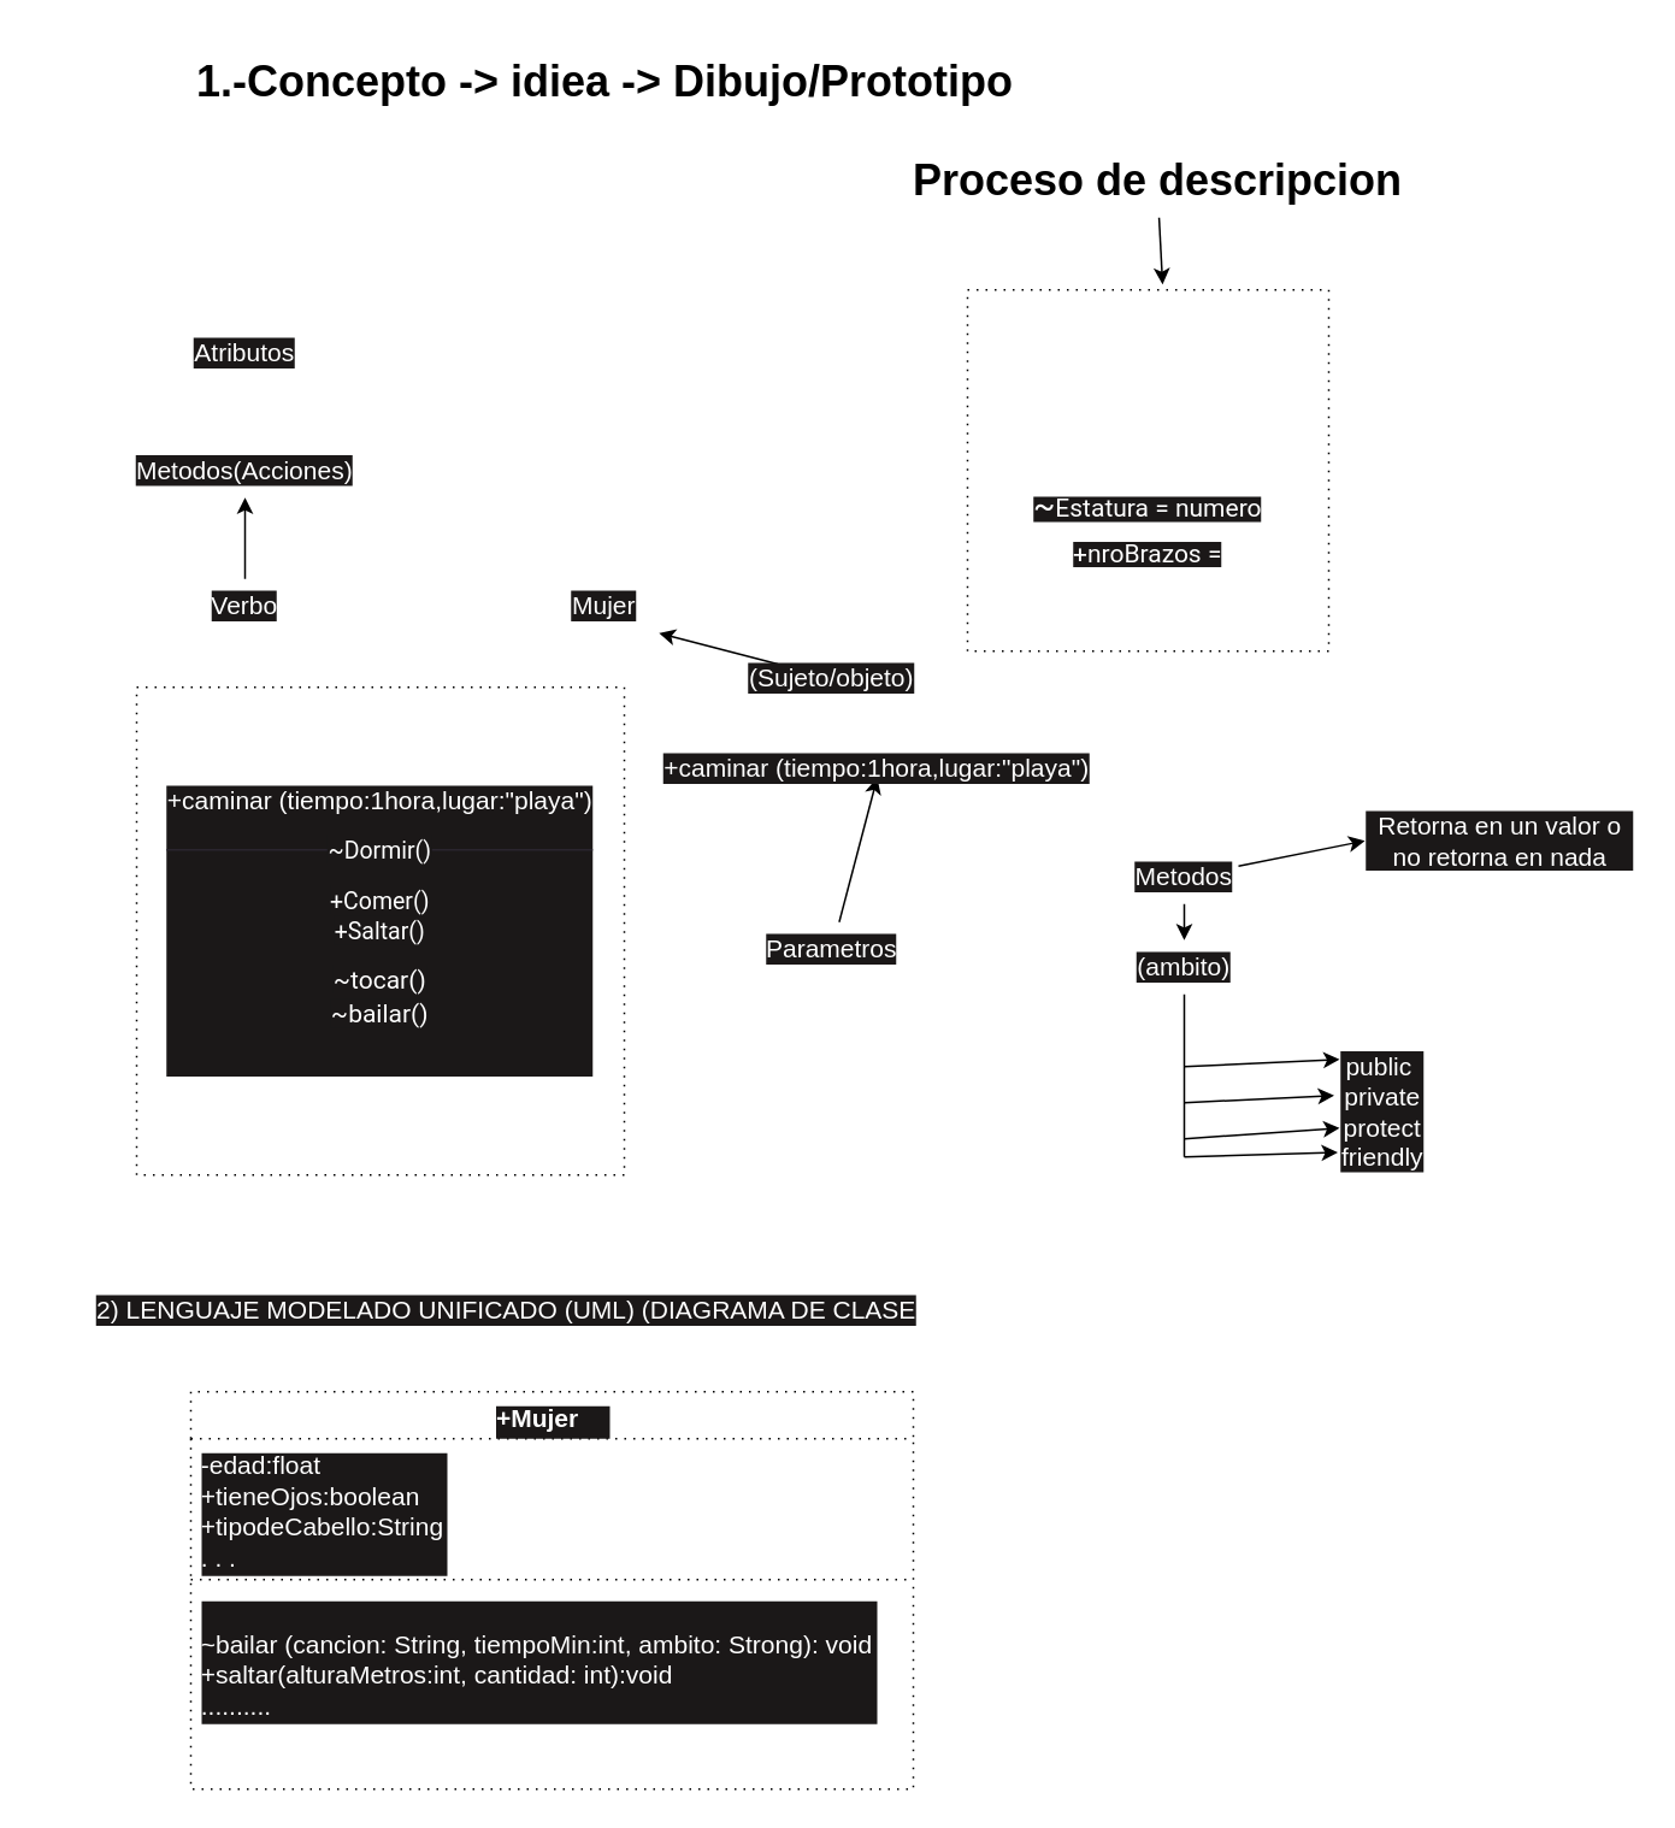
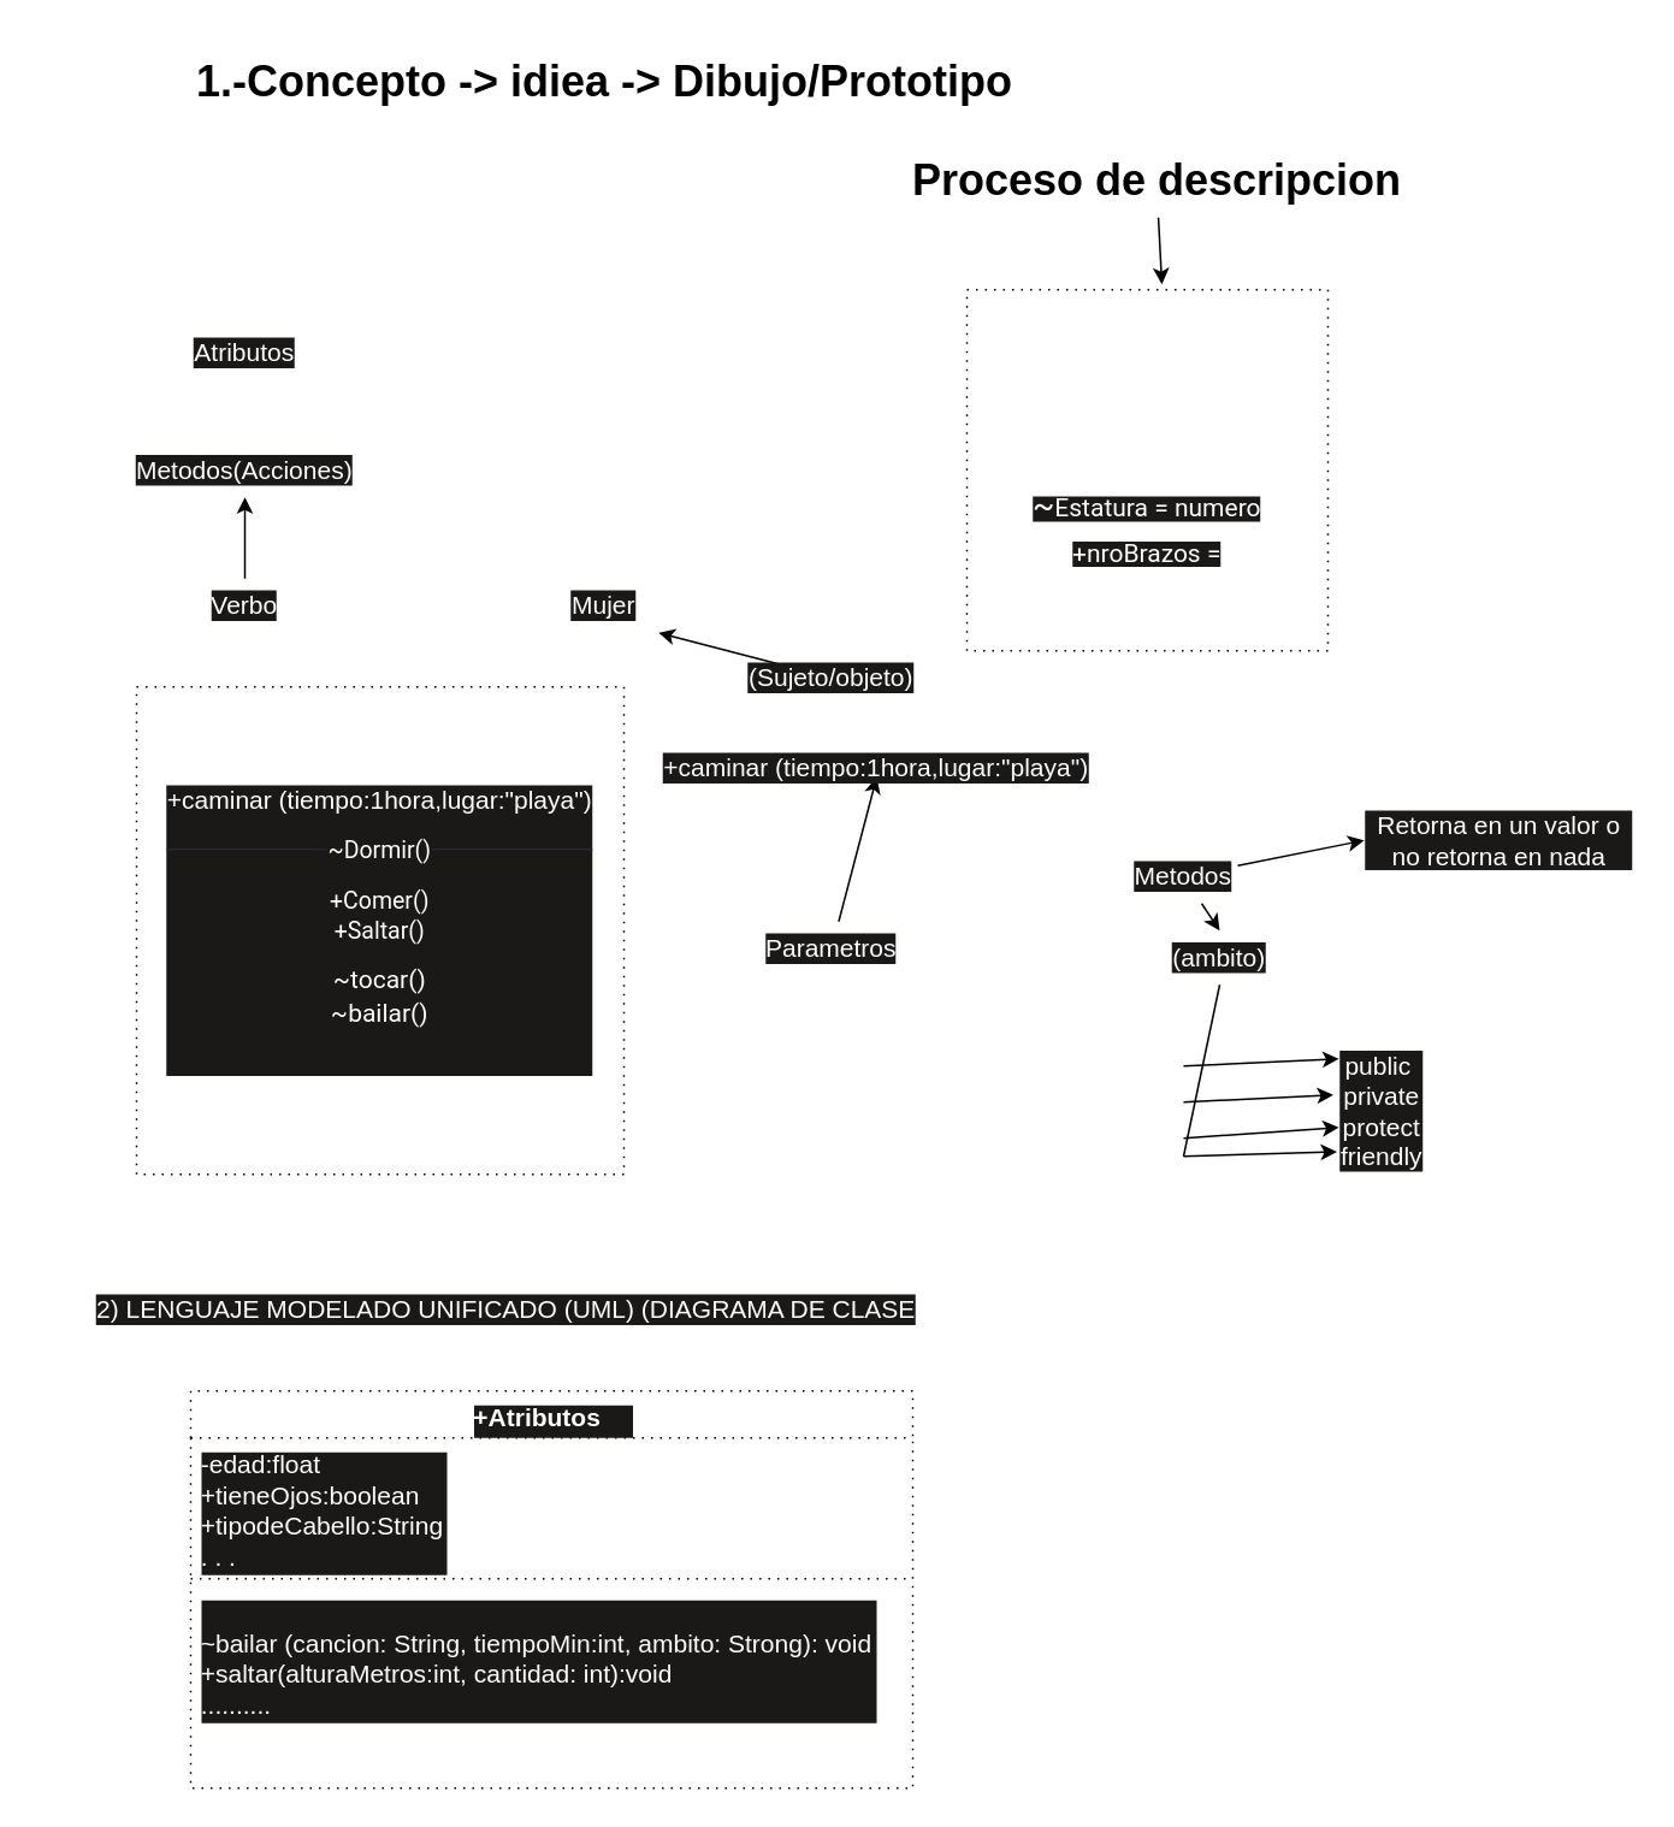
  <mxCell id="0" />
  <mxCell id="1" parent="0" />
  <mxCell id="2" value="" style="shape=image;verticalLabelPosition=bottom;labelBackgroundColor=default;verticalAlign=top;aspect=fixed;imageAspect=0;image=https://i.pinimg.com/236x/54/8c/9f/548c9f5ff45f5781f63fcd62f0beb873.jpg;" vertex="1" parent="1"><mxGeometry x="280.8" y="130" width="106.82" height="180" as="geometry" /></mxCell>
  <mxCell id="3" value="1.-Concepto -&amp;gt; idiea -&amp;gt; Dibujo/Prototipo" style="text;strokeColor=none;fillColor=none;html=1;fontSize=24;fontStyle=1;verticalAlign=middle;align=center;dashed=1;dashPattern=1 4;" vertex="1" parent="1"><mxGeometry x="93.41" y="20" width="481.59" height="50" as="geometry" /></mxCell>
  <mxCell id="4" style="edgeStyle=none;html=1;entryX=0.54;entryY=-0.015;entryDx=0;entryDy=0;entryPerimeter=0;fontSize=14;fontColor=#FFFFFF;" edge="1" parent="1" source="5" target="6"><mxGeometry relative="1" as="geometry" /></mxCell>
  <mxCell id="5" value="Proceso de descripcion" style="text;strokeColor=none;fillColor=none;html=1;fontSize=24;fontStyle=1;verticalAlign=middle;align=center;dashed=1;dashPattern=1 4;" vertex="1" parent="1"><mxGeometry x="490" y="80" width="300" height="40" as="geometry" /></mxCell>
  <mxCell id="6" value="&lt;font color=&quot;#ffffff&quot;&gt;-EDAD = NUMERO&amp;nbsp;&lt;br&gt;-GENERO = &quot;M/F&quot;&lt;br&gt;+tieneOJOS = &quot;SI/NO&quot; OR 1,2&lt;br&gt;+tipoCABELLO=&quot;&amp;nbsp; &quot;&lt;br&gt;&lt;/font&gt;&lt;h4 style=&quot;line-height: 0%;&quot;&gt;&lt;span style=&quot;font-family: &amp;quot;Google Sans&amp;quot;, Roboto, &amp;quot;Helvetica Neue&amp;quot;, Arial, sans-serif; text-align: start; font-weight: normal; background-color: rgb(27, 24, 24);&quot;&gt;&lt;font style=&quot;&quot; color=&quot;#ffffff&quot;&gt;&lt;span style=&quot;font-size: 18px;&quot;&gt;~&lt;/span&gt;&lt;font style=&quot;font-size: 14px;&quot;&gt;Estatura = numero&lt;/font&gt;&lt;/font&gt;&lt;/span&gt;&lt;/h4&gt;&lt;div&gt;&lt;span style=&quot;font-family: &amp;quot;Google Sans&amp;quot;, Roboto, &amp;quot;Helvetica Neue&amp;quot;, Arial, sans-serif; text-align: start; font-weight: normal; background-color: rgb(27, 24, 24);&quot;&gt;&lt;font style=&quot;&quot; color=&quot;#ffffff&quot;&gt;&lt;font style=&quot;font-size: 14px;&quot;&gt;+nroBrazos =&lt;/font&gt;&lt;/font&gt;&lt;/span&gt;&lt;/div&gt;" style="whiteSpace=wrap;html=1;aspect=fixed;dashed=1;dashPattern=1 4;" vertex="1" parent="1"><mxGeometry x="535" y="160" width="200" height="200" as="geometry" /></mxCell>
  <mxCell id="7" value="Mujer" style="text;html=1;strokeColor=none;fillColor=none;align=center;verticalAlign=middle;whiteSpace=wrap;rounded=0;dashed=1;dashPattern=1 4;labelBackgroundColor=#1b1818;fontSize=14;fontColor=#FFFFFF;" vertex="1" parent="1"><mxGeometry x="304.21" y="320" width="60" height="30" as="geometry" /></mxCell>
  <mxCell id="8" value="Metodos(Acciones)" style="text;html=1;strokeColor=none;fillColor=none;align=center;verticalAlign=middle;whiteSpace=wrap;rounded=0;dashed=1;dashPattern=1 4;labelBackgroundColor=#1b1818;fontSize=14;fontColor=#FFFFFF;" vertex="1" parent="1"><mxGeometry x="105" y="245" width="60" height="30" as="geometry" /></mxCell>
  <mxCell id="9" value="Atributos" style="text;html=1;strokeColor=none;fillColor=none;align=center;verticalAlign=middle;whiteSpace=wrap;rounded=0;dashed=1;dashPattern=1 4;labelBackgroundColor=#1b1818;fontSize=14;fontColor=#FFFFFF;" vertex="1" parent="1"><mxGeometry x="105" y="180" width="60" height="30" as="geometry" /></mxCell>
  <mxCell id="10" style="edgeStyle=none;html=1;entryX=0.5;entryY=1;entryDx=0;entryDy=0;fontSize=14;fontColor=#FFFFFF;" edge="1" parent="1" source="11" target="8"><mxGeometry relative="1" as="geometry" /></mxCell>
  <mxCell id="11" value="Verbo" style="text;html=1;strokeColor=none;fillColor=none;align=center;verticalAlign=middle;whiteSpace=wrap;rounded=0;dashed=1;dashPattern=1 4;labelBackgroundColor=#1b1818;fontSize=14;fontColor=#FFFFFF;" vertex="1" parent="1"><mxGeometry x="105" y="320" width="60" height="30" as="geometry" /></mxCell>
  <mxCell id="12" style="edgeStyle=none;html=1;entryX=1;entryY=1;entryDx=0;entryDy=0;fontSize=14;fontColor=#FFFFFF;" edge="1" parent="1" source="13" target="7"><mxGeometry relative="1" as="geometry" /></mxCell>
  <mxCell id="13" value="(Sujeto/objeto)" style="text;html=1;strokeColor=none;fillColor=none;align=center;verticalAlign=middle;whiteSpace=wrap;rounded=0;dashed=1;dashPattern=1 4;labelBackgroundColor=#1b1818;fontSize=14;fontColor=#FFFFFF;" vertex="1" parent="1"><mxGeometry x="430" y="360" width="60" height="30" as="geometry" /></mxCell>
  <mxCell id="14" value="+caminar (tiempo:1hora,lugar:&quot;playa&quot;)&lt;br&gt;&lt;h4 style=&quot;color: rgb(240, 240, 240); background-color: rgb(42, 37, 47); line-height: 0%;&quot;&gt;&lt;span style=&quot;font-family: &amp;quot;Google Sans&amp;quot;, Roboto, &amp;quot;Helvetica Neue&amp;quot;, Arial, sans-serif; text-align: start; font-weight: normal; background-color: rgb(27, 24, 24);&quot;&gt;&lt;font style=&quot;font-size: 13px;&quot; color=&quot;#ffffff&quot;&gt;~Dormir()&lt;/font&gt;&lt;/span&gt;&lt;/h4&gt;&lt;div&gt;&lt;span style=&quot;font-family: &amp;quot;Google Sans&amp;quot;, Roboto, &amp;quot;Helvetica Neue&amp;quot;, Arial, sans-serif; text-align: start; font-weight: normal; background-color: rgb(27, 24, 24);&quot;&gt;&lt;font style=&quot;font-size: 13px;&quot; color=&quot;#ffffff&quot;&gt;+Comer()&lt;/font&gt;&lt;/span&gt;&lt;/div&gt;&lt;div&gt;&lt;span style=&quot;font-family: &amp;quot;Google Sans&amp;quot;, Roboto, &amp;quot;Helvetica Neue&amp;quot;, Arial, sans-serif; text-align: start; font-weight: normal; background-color: rgb(27, 24, 24);&quot;&gt;&lt;font style=&quot;font-size: 13px;&quot; color=&quot;#ffffff&quot;&gt;+Saltar()&lt;/font&gt;&lt;/span&gt;&lt;/div&gt;&lt;div style=&quot;&quot;&gt;&lt;h4 style=&quot;color: rgb(240, 240, 240); background-color: rgb(42, 37, 47); line-height: 0px;&quot;&gt;&lt;span style=&quot;font-family: &amp;quot;Google Sans&amp;quot;, Roboto, &amp;quot;Helvetica Neue&amp;quot;, Arial, sans-serif; text-align: start; font-weight: normal; background-color: rgb(27, 24, 24);&quot;&gt;&lt;font style=&quot;font-size: 14px;&quot; color=&quot;#ffffff&quot;&gt;~tocar()&lt;/font&gt;&lt;/span&gt;&lt;/h4&gt;&lt;/div&gt;&lt;div style=&quot;&quot;&gt;&lt;h4 style=&quot;color: rgb(240, 240, 240); background-color: rgb(42, 37, 47); line-height: 0px;&quot;&gt;&lt;span style=&quot;font-family: &amp;quot;Google Sans&amp;quot;, Roboto, &amp;quot;Helvetica Neue&amp;quot;, Arial, sans-serif; text-align: start; font-weight: normal; background-color: rgb(27, 24, 24);&quot;&gt;&lt;font style=&quot;font-size: 14px;&quot; color=&quot;#ffffff&quot;&gt;~bailar()&lt;/font&gt;&lt;/span&gt;&lt;/h4&gt;&lt;/div&gt;&lt;div style=&quot;&quot;&gt;&lt;span style=&quot;font-family: &amp;quot;Google Sans&amp;quot;, Roboto, &amp;quot;Helvetica Neue&amp;quot;, Arial, sans-serif; text-align: start; font-weight: normal; background-color: rgb(27, 24, 24);&quot;&gt;&lt;font style=&quot;font-size: 13px;&quot; color=&quot;#ffffff&quot;&gt;&lt;br&gt;&lt;/font&gt;&lt;/span&gt;&lt;/div&gt;" style="whiteSpace=wrap;html=1;aspect=fixed;dashed=1;dashPattern=1 4;labelBackgroundColor=#1b1818;fontSize=14;fontColor=#FFFFFF;" vertex="1" parent="1"><mxGeometry x="75" y="380" width="270" height="270" as="geometry" /></mxCell>
  <mxCell id="15" style="edgeStyle=none;html=1;fontSize=14;fontColor=#FFFFFF;entryX=0.5;entryY=1;entryDx=0;entryDy=0;" edge="1" parent="1" source="16" target="17"><mxGeometry relative="1" as="geometry"><mxPoint x="585" y="450" as="targetPoint" /></mxGeometry></mxCell>
  <mxCell id="16" value="Parametros" style="text;html=1;strokeColor=none;fillColor=none;align=center;verticalAlign=middle;whiteSpace=wrap;rounded=0;dashed=1;dashPattern=1 4;labelBackgroundColor=#1b1818;fontSize=14;fontColor=#FFFFFF;" vertex="1" parent="1"><mxGeometry x="430" y="510" width="60" height="30" as="geometry" /></mxCell>
  <mxCell id="17" value="+caminar (tiempo:1hora,lugar:&quot;playa&quot;)" style="text;html=1;strokeColor=none;fillColor=none;align=center;verticalAlign=middle;whiteSpace=wrap;rounded=0;dashed=1;dashPattern=1 4;labelBackgroundColor=#1b1818;fontSize=14;fontColor=#FFFFFF;" vertex="1" parent="1"><mxGeometry x="355" y="420" width="260" height="10" as="geometry" /></mxCell>
  <mxCell id="18" style="edgeStyle=none;html=1;entryX=0;entryY=0.5;entryDx=0;entryDy=0;fontSize=14;fontColor=#FFFFFF;" edge="1" parent="1" source="20" target="21"><mxGeometry relative="1" as="geometry" /></mxCell>
  <mxCell id="19" style="edgeStyle=none;html=1;entryX=0.5;entryY=0;entryDx=0;entryDy=0;fontSize=14;fontColor=#FFFFFF;" edge="1" parent="1" source="20" target="22"><mxGeometry relative="1" as="geometry" /></mxCell>
  <mxCell id="20" value="Metodos" style="text;html=1;strokeColor=none;fillColor=none;align=center;verticalAlign=middle;whiteSpace=wrap;rounded=0;dashed=1;dashPattern=1 4;labelBackgroundColor=#1b1818;fontSize=14;fontColor=#FFFFFF;" vertex="1" parent="1"><mxGeometry x="625" y="470" width="60" height="30" as="geometry" /></mxCell>
  <mxCell id="21" value="Retorna en un valor o no retorna en nada" style="text;html=1;strokeColor=none;fillColor=none;align=center;verticalAlign=middle;whiteSpace=wrap;rounded=0;dashed=1;dashPattern=1 4;labelBackgroundColor=#1b1818;fontSize=14;fontColor=#FFFFFF;" vertex="1" parent="1"><mxGeometry x="755" y="430" width="150" height="70" as="geometry" /></mxCell>
- <mxCell id="22" value="(ambito)" style="text;html=1;strokeColor=none;fillColor=none;align=center;verticalAlign=middle;whiteSpace=wrap;rounded=0;dashed=1;dashPattern=1 4;labelBackgroundColor=#1b1818;fontSize=14;fontColor=#FFFFFF;" vertex="1" parent="1"><mxGeometry x="625" y="520" width="60" height="30" as="geometry" /></mxCell>
+ <mxCell id="22" value="(ambito)" style="text;html=1;strokeColor=none;fillColor=none;align=center;verticalAlign=middle;whiteSpace=wrap;rounded=0;dashed=1;dashPattern=1 4;labelBackgroundColor=#1b1818;fontSize=14;fontColor=#FFFFFF;" vertex="1" parent="1"><mxGeometry x="645" y="515" width="60" height="30" as="geometry" /></mxCell>
  <mxCell id="23" value="" style="endArrow=none;html=1;fontSize=14;fontColor=#FFFFFF;entryX=0.5;entryY=1;entryDx=0;entryDy=0;" edge="1" parent="1" target="22"><mxGeometry width="50" height="50" relative="1" as="geometry"><mxPoint x="655" y="640" as="sourcePoint" /><mxPoint x="675" y="590" as="targetPoint" /></mxGeometry></mxCell>
  <mxCell id="24" value="public&amp;nbsp;&lt;br&gt;private&lt;br&gt;protect&lt;br&gt;friendly" style="text;html=1;strokeColor=none;fillColor=none;align=center;verticalAlign=middle;whiteSpace=wrap;rounded=0;dashed=1;dashPattern=1 4;labelBackgroundColor=#1b1818;fontSize=14;fontColor=#FFFFFF;" vertex="1" parent="1"><mxGeometry x="740" y="570" width="50" height="90" as="geometry" /></mxCell>
  <mxCell id="25" value="" style="endArrow=classic;html=1;fontSize=14;fontColor=#FFFFFF;entryX=0;entryY=0.75;entryDx=0;entryDy=0;" edge="1" parent="1" target="24"><mxGeometry width="50" height="50" relative="1" as="geometry"><mxPoint x="655" y="640" as="sourcePoint" /><mxPoint x="625" y="630" as="targetPoint" /></mxGeometry></mxCell>
  <mxCell id="26" value="" style="endArrow=classic;html=1;fontSize=14;fontColor=#FFFFFF;entryX=0.02;entryY=0.6;entryDx=0;entryDy=0;entryPerimeter=0;" edge="1" parent="1" target="24"><mxGeometry width="50" height="50" relative="1" as="geometry"><mxPoint x="655" y="630" as="sourcePoint" /><mxPoint x="545" y="610" as="targetPoint" /></mxGeometry></mxCell>
  <mxCell id="27" value="" style="endArrow=classic;html=1;fontSize=14;fontColor=#FFFFFF;entryX=-0.04;entryY=0.4;entryDx=0;entryDy=0;entryPerimeter=0;" edge="1" parent="1" target="24"><mxGeometry width="50" height="50" relative="1" as="geometry"><mxPoint x="655" y="610" as="sourcePoint" /><mxPoint x="615" y="600" as="targetPoint" /></mxGeometry></mxCell>
  <mxCell id="28" value="" style="endArrow=classic;html=1;fontSize=14;fontColor=#FFFFFF;entryX=0.02;entryY=0.178;entryDx=0;entryDy=0;entryPerimeter=0;" edge="1" parent="1" target="24"><mxGeometry width="50" height="50" relative="1" as="geometry"><mxPoint x="655" y="590" as="sourcePoint" /><mxPoint x="585" y="600" as="targetPoint" /></mxGeometry></mxCell>
  <mxCell id="29" value="2) LENGUAJE MODELADO UNIFICADO (UML) (DIAGRAMA DE CLASE" style="text;html=1;strokeColor=none;fillColor=none;align=center;verticalAlign=middle;whiteSpace=wrap;rounded=0;dashed=1;dashPattern=1 4;labelBackgroundColor=#1b1818;fontSize=14;fontColor=#FFFFFF;" vertex="1" parent="1"><mxGeometry x="20" y="710" width="520" height="30" as="geometry" /></mxCell>
- <mxCell id="30" value="+Mujer    " style="swimlane;fontStyle=1;align=center;verticalAlign=top;childLayout=stackLayout;horizontal=1;startSize=26;horizontalStack=0;resizeParent=1;resizeParentMax=0;resizeLast=0;collapsible=1;marginBottom=0;dashed=1;dashPattern=1 4;labelBackgroundColor=#1b1818;fontSize=14;fontColor=#FFFFFF;" vertex="1" parent="1"><mxGeometry x="105" y="770" width="400" height="220" as="geometry" /></mxCell>
+ <mxCell id="30" value="+Atributos    " style="swimlane;fontStyle=1;align=center;verticalAlign=top;childLayout=stackLayout;horizontal=1;startSize=26;horizontalStack=0;resizeParent=1;resizeParentMax=0;resizeLast=0;collapsible=1;marginBottom=0;dashed=1;dashPattern=1 4;labelBackgroundColor=#1b1818;fontSize=14;fontColor=#FFFFFF;" vertex="1" parent="1"><mxGeometry x="105" y="770" width="400" height="220" as="geometry" /></mxCell>
  <mxCell id="31" value="-edad:float&#10;+tieneOjos:boolean&#10;+tipodeCabello:String&#10;. . ." style="text;strokeColor=none;fillColor=none;align=left;verticalAlign=top;spacingLeft=4;spacingRight=4;overflow=hidden;rotatable=0;points=[[0,0.5],[1,0.5]];portConstraint=eastwest;dashed=1;dashPattern=1 4;labelBackgroundColor=#1b1818;fontSize=14;fontColor=#FFFFFF;" vertex="1" parent="30"><mxGeometry y="26" width="400" height="74" as="geometry" /></mxCell>
  <mxCell id="32" value="" style="line;strokeWidth=1;fillColor=none;align=left;verticalAlign=middle;spacingTop=-1;spacingLeft=3;spacingRight=3;rotatable=0;labelPosition=right;points=[];portConstraint=eastwest;strokeColor=inherit;dashed=1;dashPattern=1 4;labelBackgroundColor=#1b1818;fontSize=14;fontColor=#FFFFFF;" vertex="1" parent="30"><mxGeometry y="100" width="400" height="8" as="geometry" /></mxCell>
  <mxCell id="33" value="&#10;~bailar (cancion: String, tiempoMin:int, ambito: Strong): void&#10;+saltar(alturaMetros:int, cantidad: int):void&#10;.........." style="text;strokeColor=none;fillColor=none;align=left;verticalAlign=top;spacingLeft=4;spacingRight=4;overflow=hidden;rotatable=0;points=[[0,0.5],[1,0.5]];portConstraint=eastwest;dashed=1;dashPattern=1 4;labelBackgroundColor=#1b1818;fontSize=14;fontColor=#FFFFFF;" vertex="1" parent="30"><mxGeometry y="108" width="400" height="112" as="geometry" /></mxCell>
